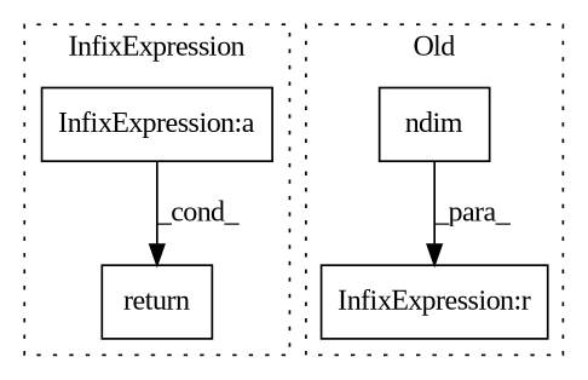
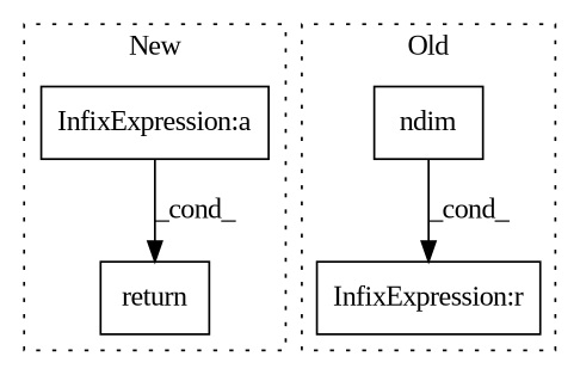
  digraph {
    fontname="Liberation Serif"
    node [a=27 fontname="Liberation Serif" shape=box]
    edge [fontname="Liberation Serif"]
    n1 [a=41 l=7 label=return s=5242]
    n2 [l=3 label="InfixExpression:a" s=5251]
    n3 [a=32 l="5,1" label=ndim s="5422,5428"]
    n4 [l=4 label="InfixExpression:r" s=5444]
    subgraph cluster_1 {
-     label=InfixExpression
+     label=New
      style=dotted
      n1
      n2
    }
    subgraph cluster_2 {
      label=Old
      style=dotted
      n3
      n4
    }
    n2 -> n1 [label=_cond_]
-   n3 -> n4 [label=_para_]
+   n3 -> n4 [label=_cond_]
  }
